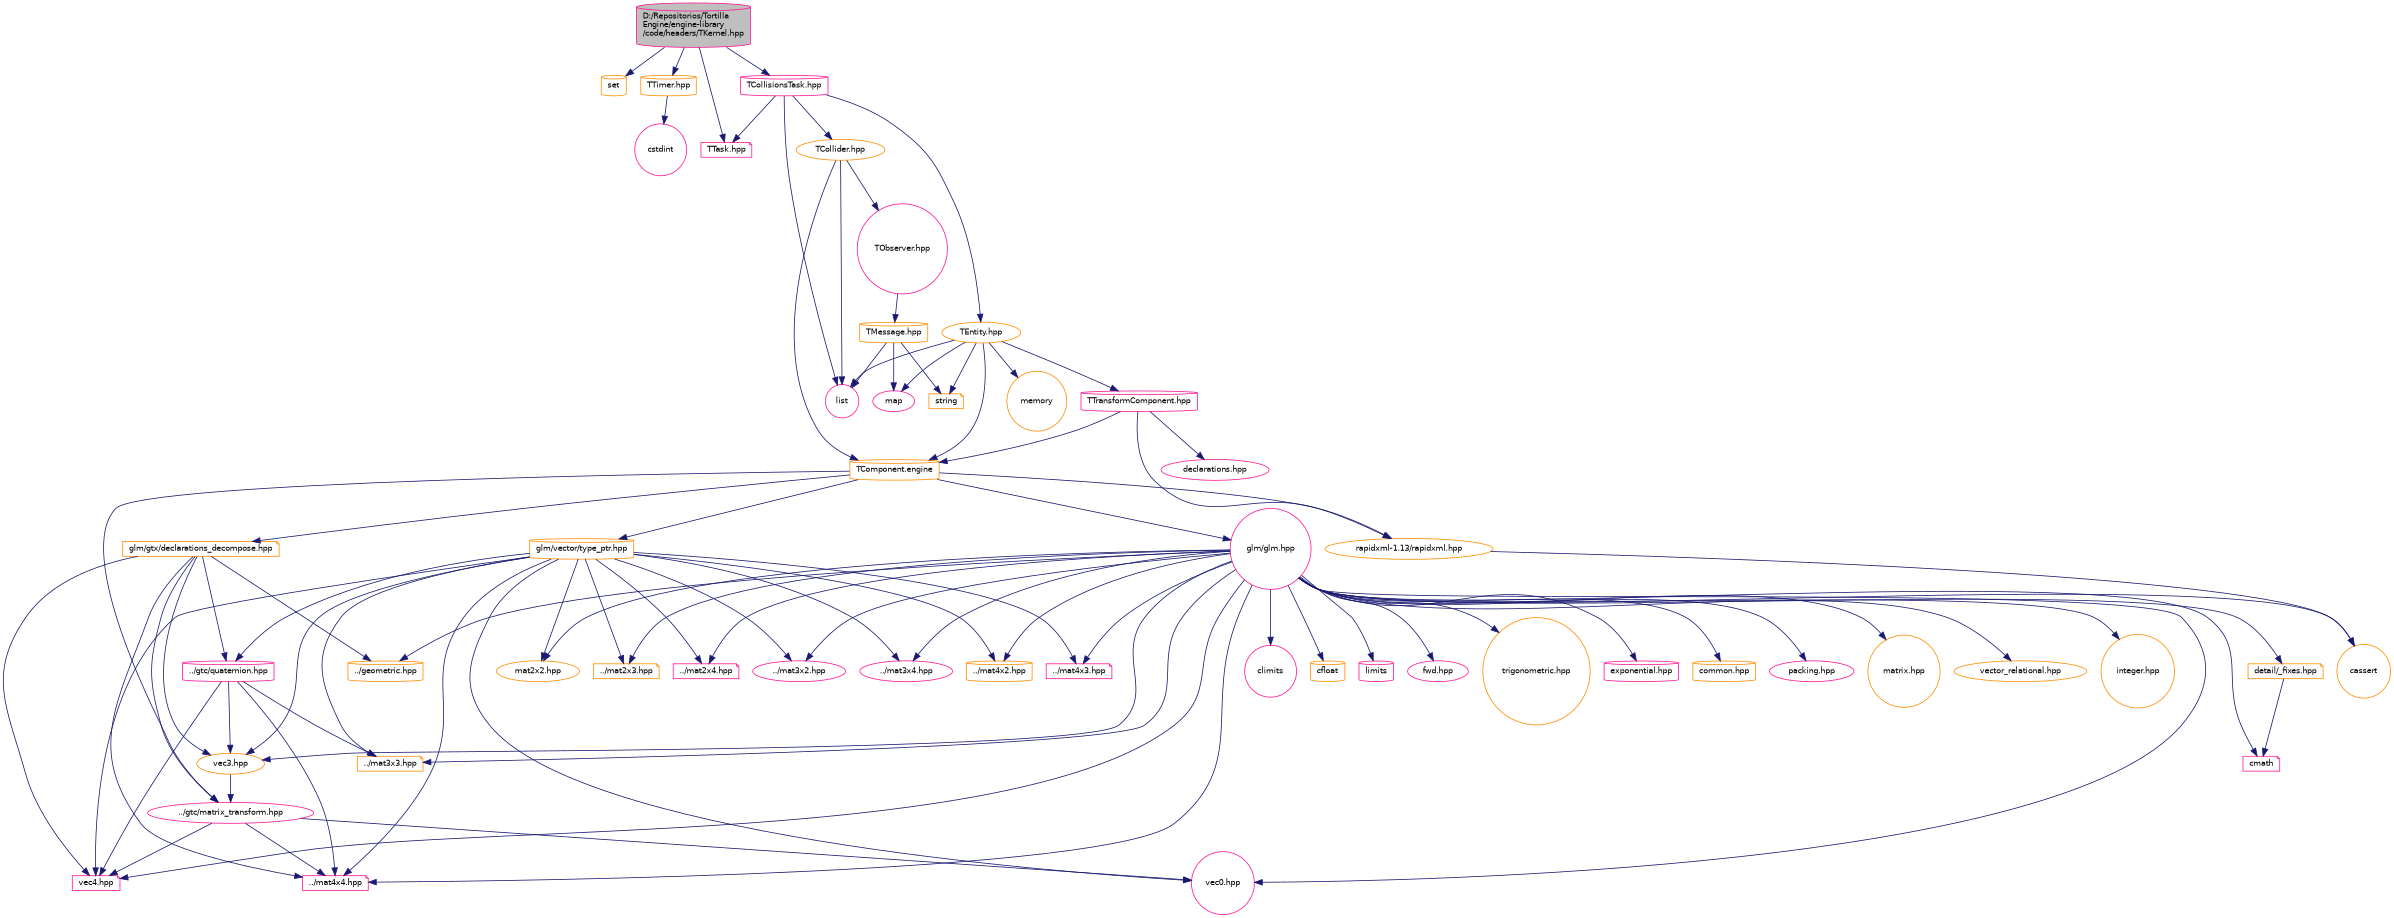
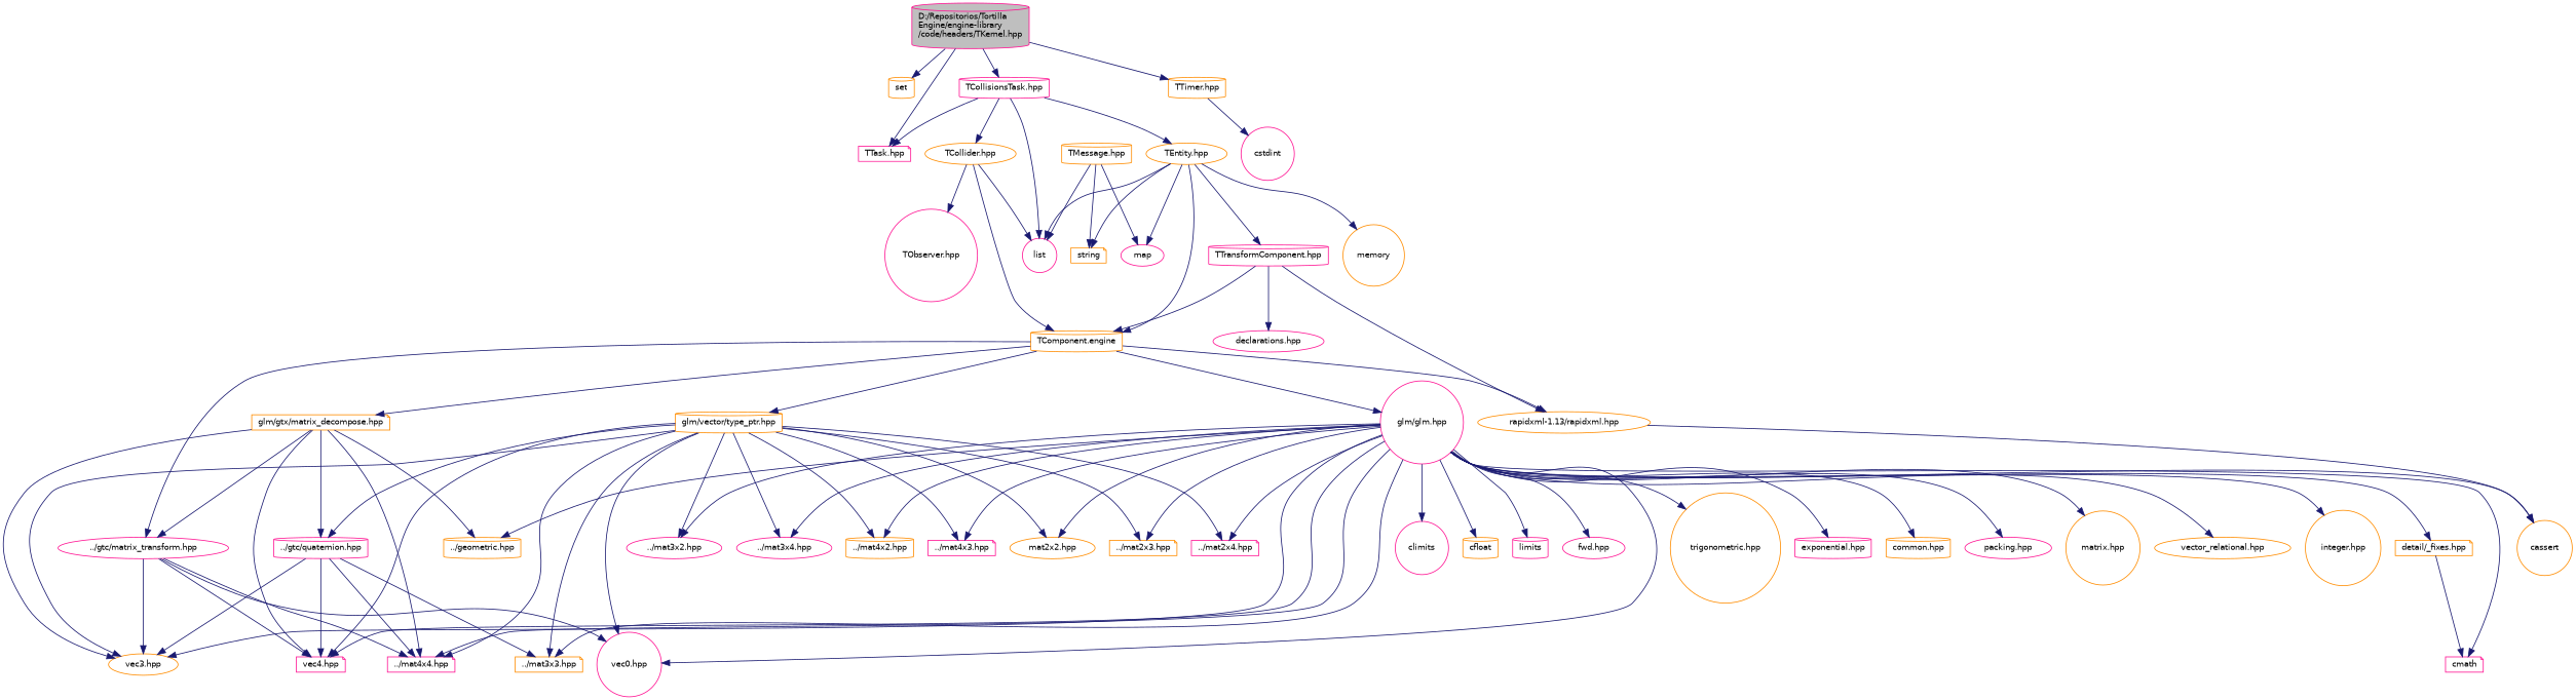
  digraph {
    node [color=deeppink fillcolor=white fontname=Helvetica fontsize=10 shape=cylinder style=filled]
    edge [color=midnightblue fontname=Helvetica fontsize=10 labelfontname=Helvetica labelfontsize=10 style=solid]
    n1 [fillcolor=grey75 fontcolor=black height=0.2 label="D:/Repositorios/Tortilla\lEngine/engine-library\l/code/headers/TKernel.hpp" width=0.4]
    n2 [color=darkorange height=0.2 label=set width=0.4]
    n3 [height=0.2 label="TTask.hpp" shape=note width=0.4]
    n4 [color=darkorange height=0.2 label="TTimer.hpp" width=0.4]
    n5 [height=0.2 label="TCollisionsTask.hpp" width=0.4]
    n6 [height=0.2 label=cstdint shape=circle width=0.4]
    n7 [color=darkorange height=0.2 label="TCollider.hpp" shape=ellipse width=0.4]
    n8 [height=0.2 label=list shape=circle width=0.4]
    n9 [color=darkorange height=0.2 label="TEntity.hpp" shape=ellipse width=0.4]
    n10 [color=darkorange height=0.2 label="TComponent.engine" width=0.4]
    n11 [height=0.2 label="TObserver.hpp" shape=circle width=0.4]
    n12 [height=0.2 label=map shape=ellipse width=0.4]
    n13 [color=darkorange height=0.2 label=string shape=note width=0.4]
    n14 [height=0.2 label="TTransformComponent.hpp" width=0.4]
    n15 [color=darkorange height=0.2 label=memory shape=circle width=0.4]
    n16 [height=0.2 label="glm/glm.hpp" shape=circle width=0.4]
    n17 [color=darkorange height=0.2 label="glm/vector/type_ptr.hpp" width=0.4]
-   n18 [color=darkorange height=0.2 label="glm/gtx/declarations_decompose.hpp" shape=note width=0.4]
+   n18 [color=darkorange height=0.2 label="glm/gtx/matrix_decompose.hpp" shape=note width=0.4]
    n19 [height=0.2 label="../gtc/matrix_transform.hpp" shape=ellipse width=0.4]
    n20 [color=darkorange height=0.2 label="rapidxml-1.13/rapidxml.hpp" shape=ellipse width=0.4]
    n21 [color=darkorange height=0.2 label="TMessage.hpp" width=0.4]
    n22 [color=darkorange height=0.2 label="detail/_fixes.hpp" shape=note width=0.4]
    n23 [height=0.2 label=cmath shape=note width=0.4]
    n24 [height=0.2 label=climits shape=circle width=0.4]
    n25 [color=darkorange height=0.2 label=cfloat width=0.4]
    n26 [height=0.2 label=limits width=0.4]
    n27 [color=darkorange height=0.2 label=cassert shape=circle width=0.4]
    n28 [height=0.2 label="fwd.hpp" shape=ellipse width=0.4]
    n29 [height=0.2 label="vec0.hpp" shape=circle width=0.4]
    n30 [color=darkorange height=0.2 label="vec3.hpp" shape=ellipse width=0.4]
    n31 [height=0.2 label="vec4.hpp" shape=note width=0.4]
    n32 [color=darkorange height=0.2 label="mat2x2.hpp" shape=ellipse width=0.4]
    n33 [color=darkorange height=0.2 label="../mat2x3.hpp" shape=note width=0.4]
    n34 [height=0.2 label="../mat2x4.hpp" shape=note width=0.4]
    n35 [height=0.2 label="../mat3x2.hpp" shape=ellipse width=0.4]
    n36 [color=darkorange height=0.2 label="../mat3x3.hpp" shape=note width=0.4]
    n37 [height=0.2 label="../mat3x4.hpp" shape=ellipse width=0.4]
    n38 [color=darkorange height=0.2 label="../mat4x2.hpp" width=0.4]
    n39 [height=0.2 label="../mat4x3.hpp" shape=note width=0.4]
    n40 [height=0.2 label="../mat4x4.hpp" shape=note width=0.4]
    n41 [color=darkorange height=0.2 label="trigonometric.hpp" shape=circle width=0.4]
    n42 [height=0.2 label="exponential.hpp" width=0.4]
    n43 [color=darkorange height=0.2 label="common.hpp" width=0.4]
    n44 [height=0.2 label="packing.hpp" shape=ellipse width=0.4]
    n45 [color=darkorange height=0.2 label="../geometric.hpp" width=0.4]
    n46 [color=darkorange height=0.2 label="matrix.hpp" shape=circle width=0.4]
    n47 [color=darkorange height=0.2 label="vector_relational.hpp" shape=ellipse width=0.4]
    n48 [color=darkorange height=0.2 label="integer.hpp" shape=circle width=0.4]
    n49 [height=0.2 label="../gtc/quaternion.hpp" width=0.4]
    n50 [height=0.2 label="declarations.hpp" shape=ellipse width=0.4]
    n1 -> n2
    n1 -> n3
    n1 -> n4
    n1 -> n5
    n4 -> n6
    n5 -> n3
    n5 -> n7
    n5 -> n8
    n5 -> n9
    n7 -> n8
    n7 -> n10
    n7 -> n11
    n9 -> n8
    n9 -> n10
    n9 -> n12
    n9 -> n13
    n9 -> n14
    n9 -> n15
    n10 -> n16
    n10 -> n17
    n10 -> n18
    n10 -> n19
    n10 -> n20
-   n11 -> n21
    n14 -> n10
    n14 -> n20
    n14 -> n50
    n16 -> n22
    n16 -> n23
    n16 -> n24
    n16 -> n25
    n16 -> n26
    n16 -> n27
    n16 -> n28
    n16 -> n29
    n16 -> n30
    n16 -> n31
    n16 -> n32
    n16 -> n33
    n16 -> n34
    n16 -> n35
    n16 -> n36
    n16 -> n37
    n16 -> n38
    n16 -> n39
    n16 -> n40
    n16 -> n41
    n16 -> n42
    n16 -> n43
    n16 -> n44
    n16 -> n45
    n16 -> n46
    n16 -> n47
    n16 -> n48
    n17 -> n29
    n17 -> n30
    n17 -> n31
    n17 -> n32
    n17 -> n33
    n17 -> n34
    n17 -> n35
    n17 -> n36
    n17 -> n37
    n17 -> n38
    n17 -> n39
    n17 -> n40
    n17 -> n49
    n18 -> n19
    n18 -> n30
    n18 -> n31
    n18 -> n40
    n18 -> n45
    n18 -> n49
    n19 -> n29
-   n30 -> n19
+   n19 -> n30
    n19 -> n31
    n19 -> n40
    n20 -> n27
    n21 -> n8
    n21 -> n12
    n21 -> n13
    n22 -> n23
    n49 -> n30
    n49 -> n31
    n49 -> n36
    n49 -> n40
  }
